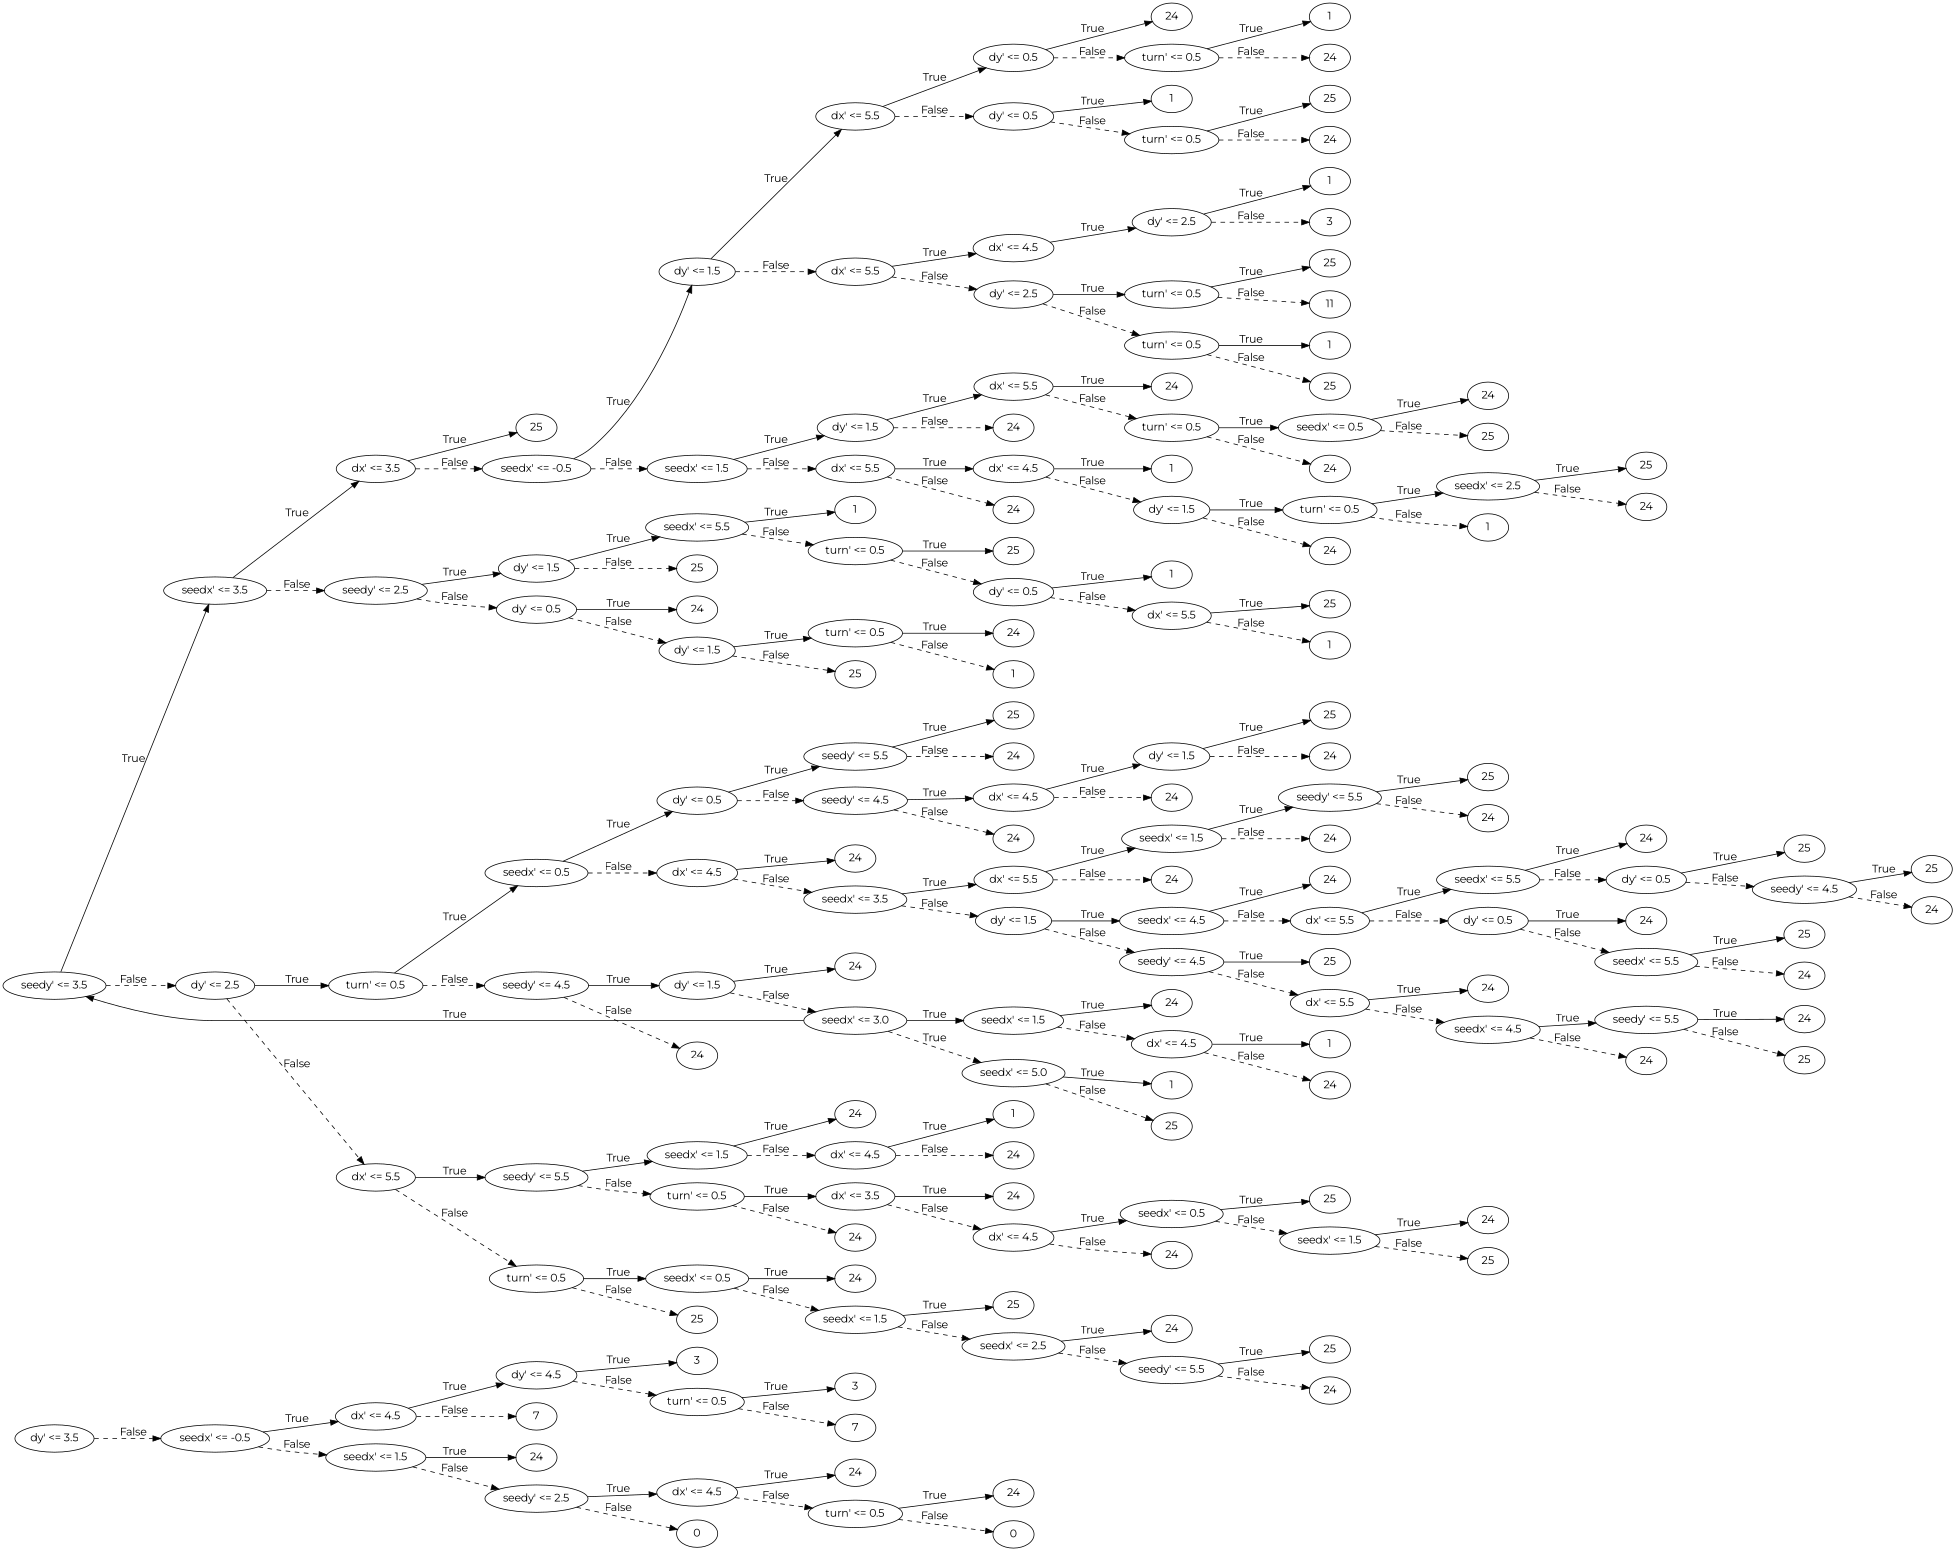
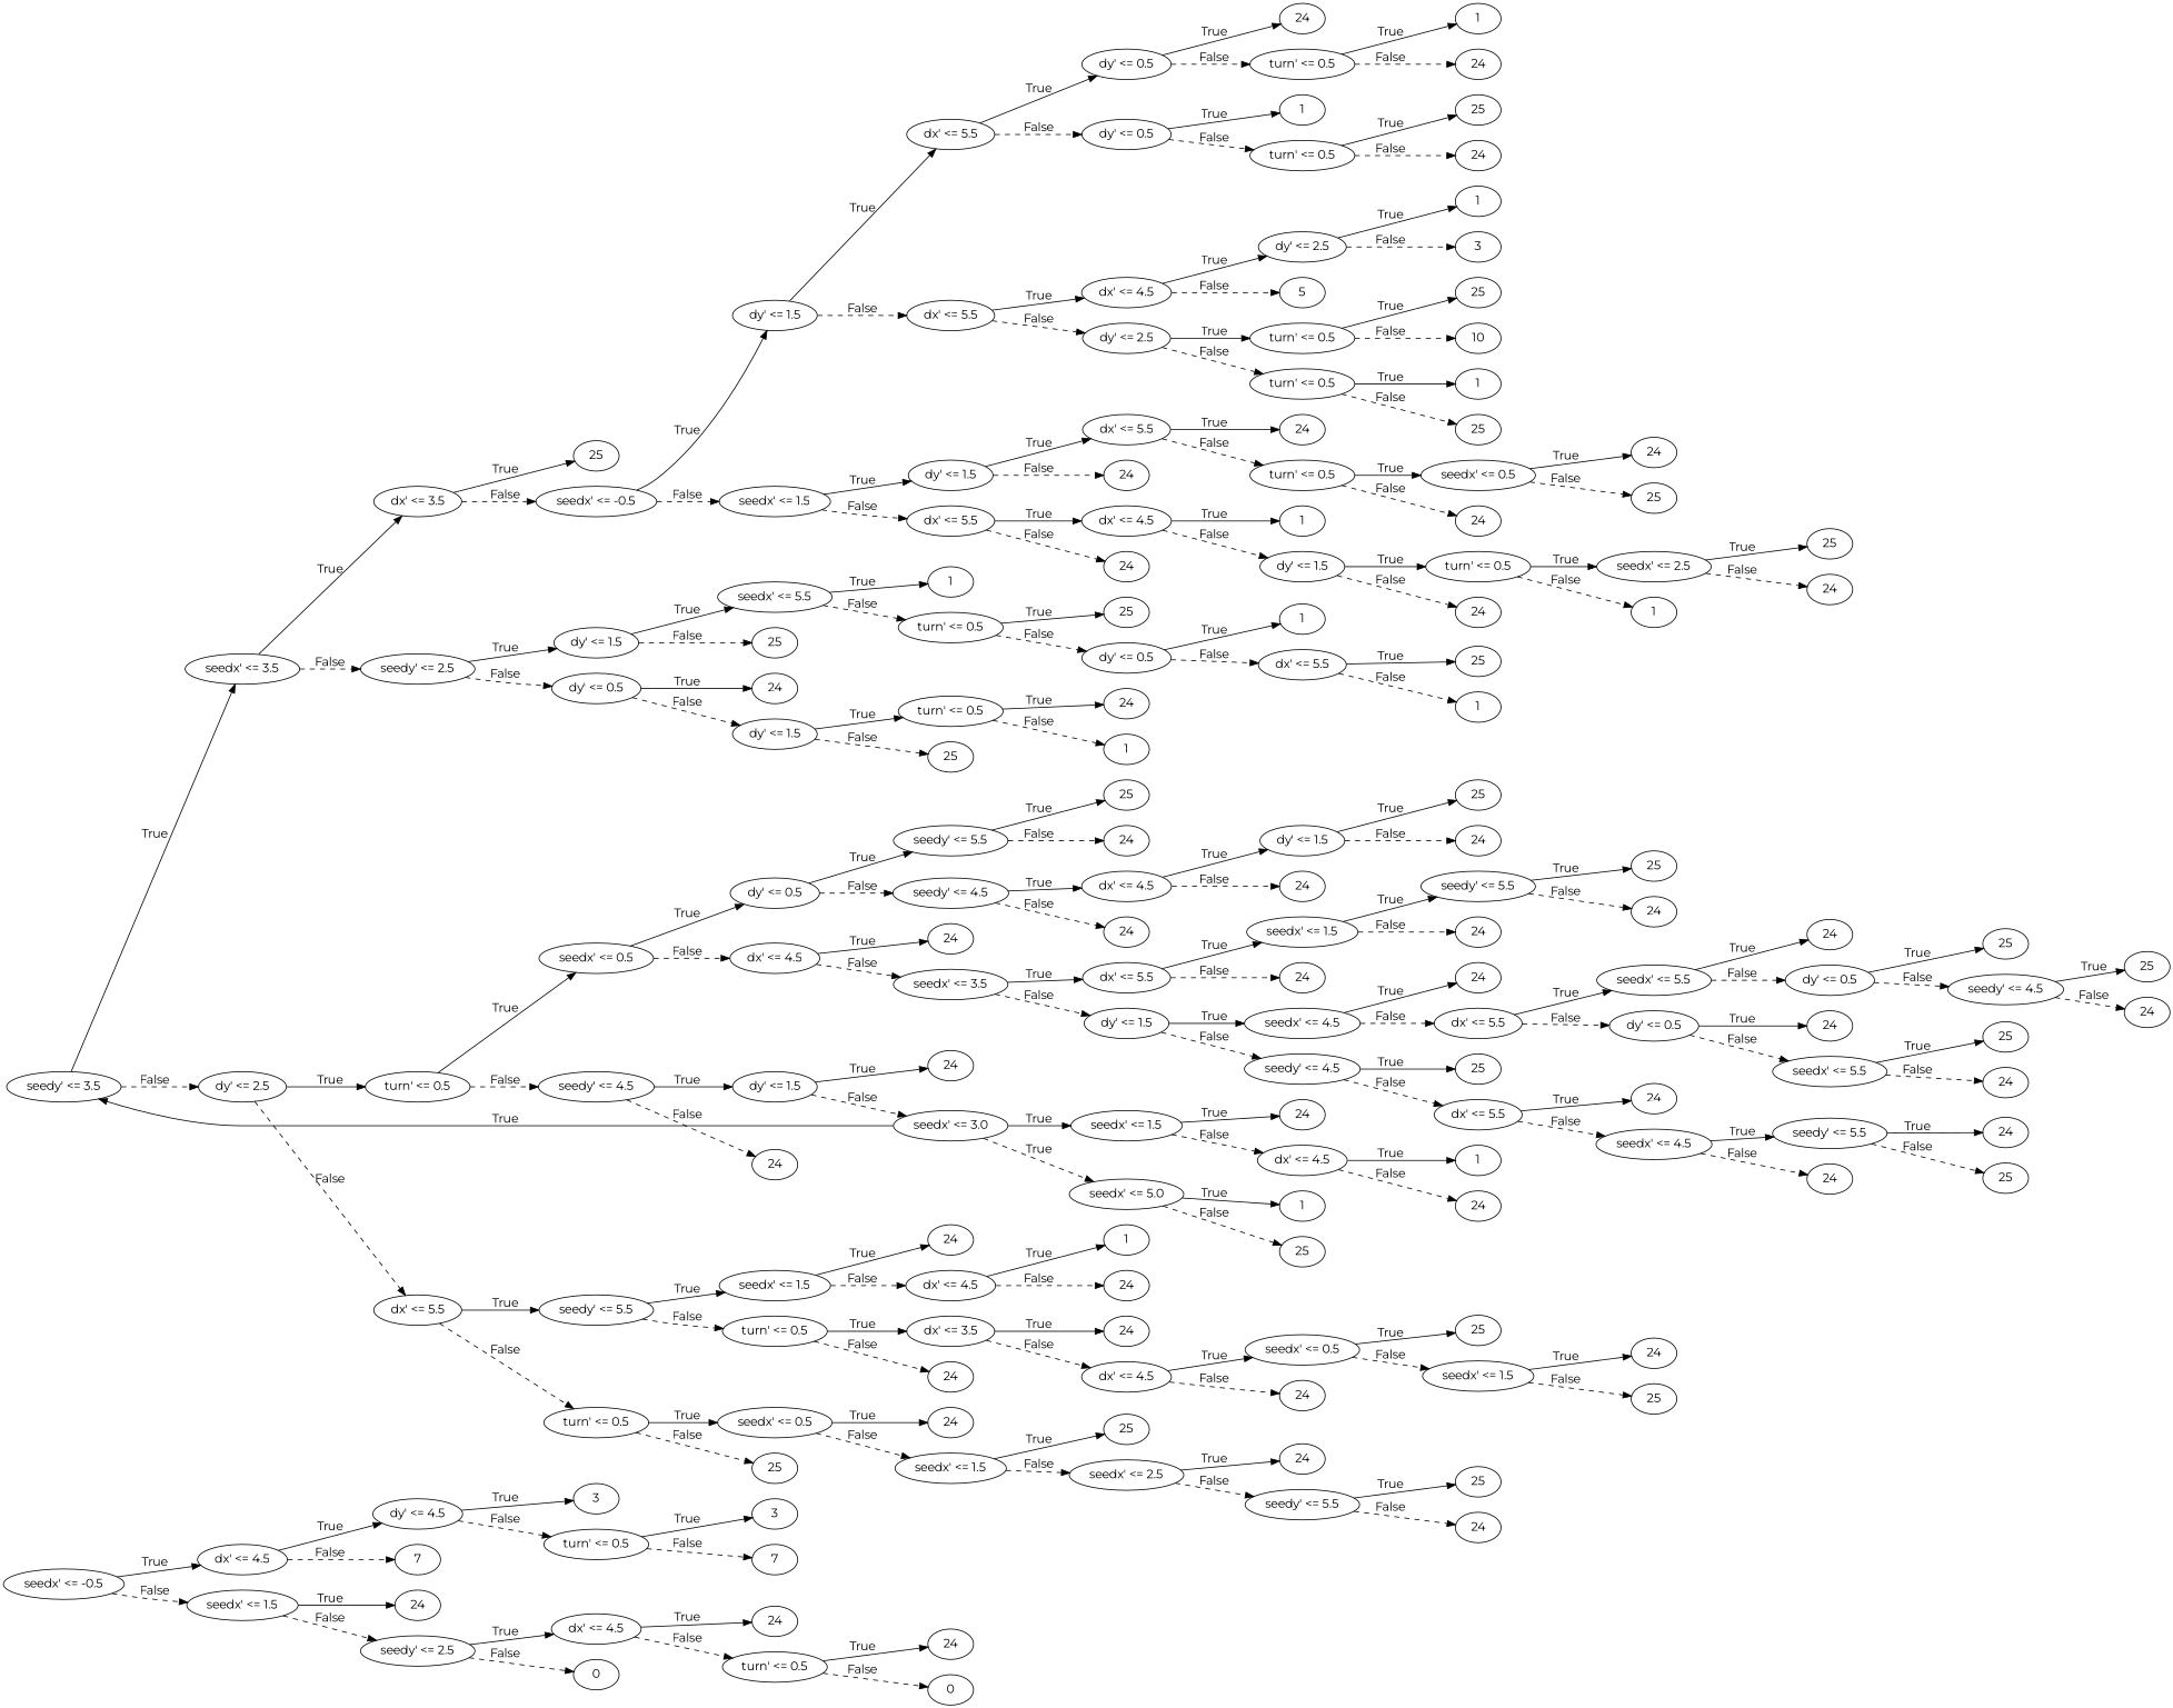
  digraph {
    fontname=Montserrat
    rankdir=LR
    node [fontname=Montserrat]
    edge [fontname=Montserrat]
-   n1 [label="dy' <= 3.5"]
    n2 [label="seedx' <= -0.5"]
    n3 [label="seedy' <= 3.5"]
    n4 [label="seedx' <= 3.5"]
    n5 [label="dy' <= 2.5"]
    n6 [label="dx' <= 4.5"]
    n7 [label="seedx' <= 1.5"]
    n8 [label="dx' <= 3.5"]
    n9 [label="seedy' <= 2.5"]
    n10 [label="turn' <= 0.5"]
    n11 [label="dx' <= 5.5"]
    n12 [label=25]
    n13 [label="seedx' <= -0.5"]
    n14 [label="dy' <= 1.5"]
    n15 [label="dy' <= 0.5"]
    n16 [label="dy' <= 1.5"]
    n17 [label="seedx' <= 1.5"]
    n18 [label="dx' <= 5.5"]
    n19 [label="dx' <= 5.5"]
    n20 [label="dy' <= 1.5"]
    n21 [label="dx' <= 5.5"]
    n22 [label="dy' <= 0.5"]
    n23 [label="dy' <= 0.5"]
    n24 [label="dx' <= 4.5"]
    n25 [label="dy' <= 2.5"]
    n26 [label=24]
    n27 [label="turn' <= 0.5"]
    n28 [label=1]
    n29 [label="turn' <= 0.5"]
    n30 [label=1]
    n31 [label=24]
    n32 [label=25]
    n33 [label=24]
    n34 [label="dy' <= 2.5"]
+   n35 [label=5]
    n36 [label="turn' <= 0.5"]
    n37 [label="turn' <= 0.5"]
    n38 [label=1]
    n39 [label=3]
    n40 [label=25]
-   n41 [label=11]
+   n41 [label=10]
    n42 [label=1]
    n43 [label=25]
    n44 [label="dx' <= 5.5"]
    n45 [label=24]
    n46 [label="dx' <= 4.5"]
    n47 [label=24]
    n48 [label=24]
    n49 [label="turn' <= 0.5"]
    n50 [label="seedx' <= 0.5"]
    n51 [label=24]
    n52 [label=24]
    n53 [label=25]
    n54 [label=1]
    n55 [label="dy' <= 1.5"]
    n56 [label="turn' <= 0.5"]
    n57 [label=24]
    n58 [label="seedx' <= 2.5"]
    n59 [label=1]
    n60 [label=25]
    n61 [label=24]
    n62 [label="seedx' <= 5.5"]
    n63 [label=25]
    n64 [label=24]
    n65 [label="dy' <= 1.5"]
    n66 [label=1]
    n67 [label="turn' <= 0.5"]
    n68 [label=25]
    n69 [label="dy' <= 0.5"]
    n70 [label=1]
    n71 [label="dx' <= 5.5"]
    n72 [label=25]
    n73 [label=1]
    n74 [label="turn' <= 0.5"]
    n75 [label=25]
    n76 [label=24]
    n77 [label=1]
    n78 [label="seedx' <= 0.5"]
    n79 [label="seedy' <= 4.5"]
    n80 [label="seedy' <= 5.5"]
    n81 [label="turn' <= 0.5"]
    n82 [label="dy' <= 0.5"]
    n83 [label="dx' <= 4.5"]
    n84 [label="dy' <= 1.5"]
    n85 [label=24]
    n86 [label="seedy' <= 5.5"]
    n87 [label="seedy' <= 4.5"]
    n88 [label=24]
    n89 [label="seedx' <= 3.5"]
    n90 [label=25]
    n91 [label=24]
    n92 [label="dx' <= 4.5"]
    n93 [label=24]
    n94 [label="dy' <= 1.5"]
    n95 [label=24]
    n96 [label=25]
    n97 [label=24]
    n98 [label="dx' <= 5.5"]
    n99 [label="dy' <= 1.5"]
    n100 [label="seedx' <= 1.5"]
    n101 [label=24]
    n102 [label="seedx' <= 4.5"]
    n103 [label="seedy' <= 4.5"]
    n104 [label="seedy' <= 5.5"]
    n105 [label=24]
    n106 [label=25]
    n107 [label=24]
    n108 [label=24]
    n109 [label="dx' <= 5.5"]
    n110 [label=25]
    n111 [label="dx' <= 5.5"]
    n112 [label="seedx' <= 5.5"]
    n113 [label="dy' <= 0.5"]
    n114 [label=24]
    n115 [label="dy' <= 0.5"]
    n116 [label=24]
    n117 [label="seedx' <= 5.5"]
    n118 [label=25]
    n119 [label="seedy' <= 4.5"]
    n120 [label=25]
    n121 [label=24]
    n122 [label=25]
    n123 [label=24]
    n124 [label=24]
    n125 [label="seedx' <= 4.5"]
    n126 [label="seedy' <= 5.5"]
    n127 [label=24]
    n128 [label=24]
    n129 [label=25]
    n130 [label=24]
    n131 [label="seedx' <= 3.0"]
    n132 [label="seedx' <= 1.5"]
    n133 [label="seedx' <= 5.0"]
    n134 [label=24]
    n135 [label="dx' <= 4.5"]
    n136 [label=1]
    n137 [label=25]
    n138 [label=1]
    n139 [label=24]
    n140 [label="seedx' <= 1.5"]
    n141 [label="turn' <= 0.5"]
    n142 [label="seedx' <= 0.5"]
    n143 [label=25]
    n144 [label=24]
    n145 [label="dx' <= 4.5"]
    n146 [label="dx' <= 3.5"]
    n147 [label=24]
    n148 [label=1]
    n149 [label=24]
    n150 [label=24]
    n151 [label="dx' <= 4.5"]
    n152 [label="seedx' <= 0.5"]
    n153 [label=24]
    n154 [label=25]
    n155 [label="seedx' <= 1.5"]
    n156 [label=24]
    n157 [label=25]
    n158 [label=24]
    n159 [label="seedx' <= 1.5"]
    n160 [label=25]
    n161 [label="seedx' <= 2.5"]
    n162 [label=24]
    n163 [label="seedy' <= 5.5"]
    n164 [label=25]
    n165 [label=24]
    n166 [label="dy' <= 4.5"]
    n167 [label=7]
    n168 [label=24]
    n169 [label="seedy' <= 2.5"]
    n170 [label=3]
    n171 [label="turn' <= 0.5"]
    n172 [label=3]
    n173 [label=7]
    n174 [label="dx' <= 4.5"]
    n175 [label=0]
    n176 [label=24]
    n177 [label="turn' <= 0.5"]
    n178 [label=24]
    n179 [label=0]
-   n1 -> n2 [label=False style=dashed]
    n2 -> n6 [label=True]
    n2 -> n7 [label=False style=dashed]
    n3 -> n4 [label=True]
    n3 -> n5 [label=False style=dashed]
    n4 -> n8 [label=True]
    n4 -> n9 [label=False style=dashed]
    n5 -> n10 [label=True]
    n5 -> n11 [label=False style=dashed]
    n6 -> n166 [label=True]
    n6 -> n167 [label=False style=dashed]
    n7 -> n168 [label=True]
    n7 -> n169 [label=False style=dashed]
    n8 -> n12 [label=True]
    n8 -> n13 [label=False style=dashed]
    n9 -> n14 [label=True]
    n9 -> n15 [label=False style=dashed]
    n10 -> n78 [label=True]
    n10 -> n79 [label=False style=dashed]
    n11 -> n80 [label=True]
    n11 -> n81 [label=False style=dashed]
    n13 -> n16 [label=True]
    n13 -> n17 [label=False style=dashed]
    n14 -> n62 [label=True]
    n14 -> n63 [label=False style=dashed]
    n15 -> n64 [label=True]
    n15 -> n65 [label=False style=dashed]
    n16 -> n18 [label=True]
    n16 -> n19 [label=False style=dashed]
    n17 -> n20 [label=True]
    n17 -> n21 [label=False style=dashed]
    n18 -> n22 [label=True]
    n18 -> n23 [label=False style=dashed]
    n19 -> n24 [label=True]
    n19 -> n25 [label=False style=dashed]
    n20 -> n44 [label=True]
    n20 -> n45 [label=False style=dashed]
    n21 -> n46 [label=True]
    n21 -> n47 [label=False style=dashed]
    n22 -> n26 [label=True]
    n22 -> n27 [label=False style=dashed]
    n23 -> n28 [label=True]
    n23 -> n29 [label=False style=dashed]
    n24 -> n34 [label=True]
+   n24 -> n35 [label=False style=dashed]
    n25 -> n36 [label=True]
    n25 -> n37 [label=False style=dashed]
    n27 -> n30 [label=True]
    n27 -> n31 [label=False style=dashed]
    n29 -> n32 [label=True]
    n29 -> n33 [label=False style=dashed]
    n34 -> n38 [label=True]
    n34 -> n39 [label=False style=dashed]
    n36 -> n40 [label=True]
    n36 -> n41 [label=False style=dashed]
    n37 -> n42 [label=True]
    n37 -> n43 [label=False style=dashed]
    n44 -> n48 [label=True]
    n44 -> n49 [label=False style=dashed]
    n46 -> n54 [label=True]
    n46 -> n55 [label=False style=dashed]
    n49 -> n50 [label=True]
    n49 -> n51 [label=False style=dashed]
    n50 -> n52 [label=True]
    n50 -> n53 [label=False style=dashed]
    n55 -> n56 [label=True]
    n55 -> n57 [label=False style=dashed]
    n56 -> n58 [label=True]
    n56 -> n59 [label=False style=dashed]
    n58 -> n60 [label=True]
    n58 -> n61 [label=False style=dashed]
    n62 -> n66 [label=True]
    n62 -> n67 [label=False style=dashed]
    n65 -> n74 [label=True]
    n65 -> n75 [label=False style=dashed]
    n67 -> n68 [label=True]
    n67 -> n69 [label=False style=dashed]
    n69 -> n70 [label=True]
    n69 -> n71 [label=False style=dashed]
    n71 -> n72 [label=True]
    n71 -> n73 [label=False style=dashed]
    n74 -> n76 [label=True]
    n74 -> n77 [label=False style=dashed]
    n78 -> n82 [label=True]
    n78 -> n83 [label=False style=dashed]
    n79 -> n84 [label=True]
    n79 -> n85 [label=False style=dashed]
    n80 -> n140 [label=True]
    n80 -> n141 [label=False style=dashed]
    n81 -> n142 [label=True]
    n81 -> n143 [label=False style=dashed]
    n82 -> n86 [label=True]
    n82 -> n87 [label=False style=dashed]
    n83 -> n88 [label=True]
    n83 -> n89 [label=False style=dashed]
    n84 -> n130 [label=True]
    n84 -> n131 [label=False style=dashed]
    n86 -> n90 [label=True]
    n86 -> n91 [label=False style=dashed]
    n87 -> n92 [label=True]
    n87 -> n93 [label=False style=dashed]
    n89 -> n98 [label=True]
    n89 -> n99 [label=False style=dashed]
    n92 -> n94 [label=True]
    n92 -> n95 [label=False style=dashed]
    n94 -> n96 [label=True]
    n94 -> n97 [label=False style=dashed]
    n98 -> n100 [label=True]
    n98 -> n101 [label=False style=dashed]
    n99 -> n102 [label=True]
    n99 -> n103 [label=False style=dashed]
    n100 -> n104 [label=True]
    n100 -> n105 [label=False style=dashed]
    n102 -> n108 [label=True]
    n102 -> n109 [label=False style=dashed]
    n103 -> n110 [label=True]
    n103 -> n111 [label=False style=dashed]
    n104 -> n106 [label=True]
    n104 -> n107 [label=False style=dashed]
    n109 -> n112 [label=True]
    n109 -> n113 [label=False style=dashed]
    n111 -> n124 [label=True]
    n111 -> n125 [label=False style=dashed]
    n112 -> n114 [label=True]
    n112 -> n115 [label=False style=dashed]
    n113 -> n116 [label=True]
    n113 -> n117 [label=False style=dashed]
    n115 -> n118 [label=True]
    n115 -> n119 [label=False style=dashed]
    n117 -> n122 [label=True]
    n117 -> n123 [label=False style=dashed]
    n119 -> n120 [label=True]
    n119 -> n121 [label=False style=dashed]
    n125 -> n126 [label=True]
    n125 -> n127 [label=False style=dashed]
    n126 -> n128 [label=True]
    n126 -> n129 [label=False style=dashed]
    n131 -> n3 [label=True]
    n131 -> n132 [label=True]
    n131 -> n133 [label=True style=dashed]
    n132 -> n134 [label=True]
    n132 -> n135 [label=False style=dashed]
    n133 -> n136 [label=True]
    n133 -> n137 [label=False style=dashed]
    n135 -> n138 [label=True]
    n135 -> n139 [label=False style=dashed]
    n140 -> n144 [label=True]
    n140 -> n145 [label=False style=dashed]
    n141 -> n146 [label=True]
    n141 -> n147 [label=False style=dashed]
    n142 -> n158 [label=True]
    n142 -> n159 [label=False style=dashed]
    n145 -> n148 [label=True]
    n145 -> n149 [label=False style=dashed]
    n146 -> n150 [label=True]
    n146 -> n151 [label=False style=dashed]
    n151 -> n152 [label=True]
    n151 -> n153 [label=False style=dashed]
    n152 -> n154 [label=True]
    n152 -> n155 [label=False style=dashed]
    n155 -> n156 [label=True]
    n155 -> n157 [label=False style=dashed]
    n159 -> n160 [label=True]
    n159 -> n161 [label=False style=dashed]
    n161 -> n162 [label=True]
    n161 -> n163 [label=False style=dashed]
    n163 -> n164 [label=True]
    n163 -> n165 [label=False style=dashed]
    n166 -> n170 [label=True]
    n166 -> n171 [label=False style=dashed]
    n169 -> n174 [label=True]
    n169 -> n175 [label=False style=dashed]
    n171 -> n172 [label=True]
    n171 -> n173 [label=False style=dashed]
    n174 -> n176 [label=True]
    n174 -> n177 [label=False style=dashed]
    n177 -> n178 [label=True]
    n177 -> n179 [label=False style=dashed]
  }
